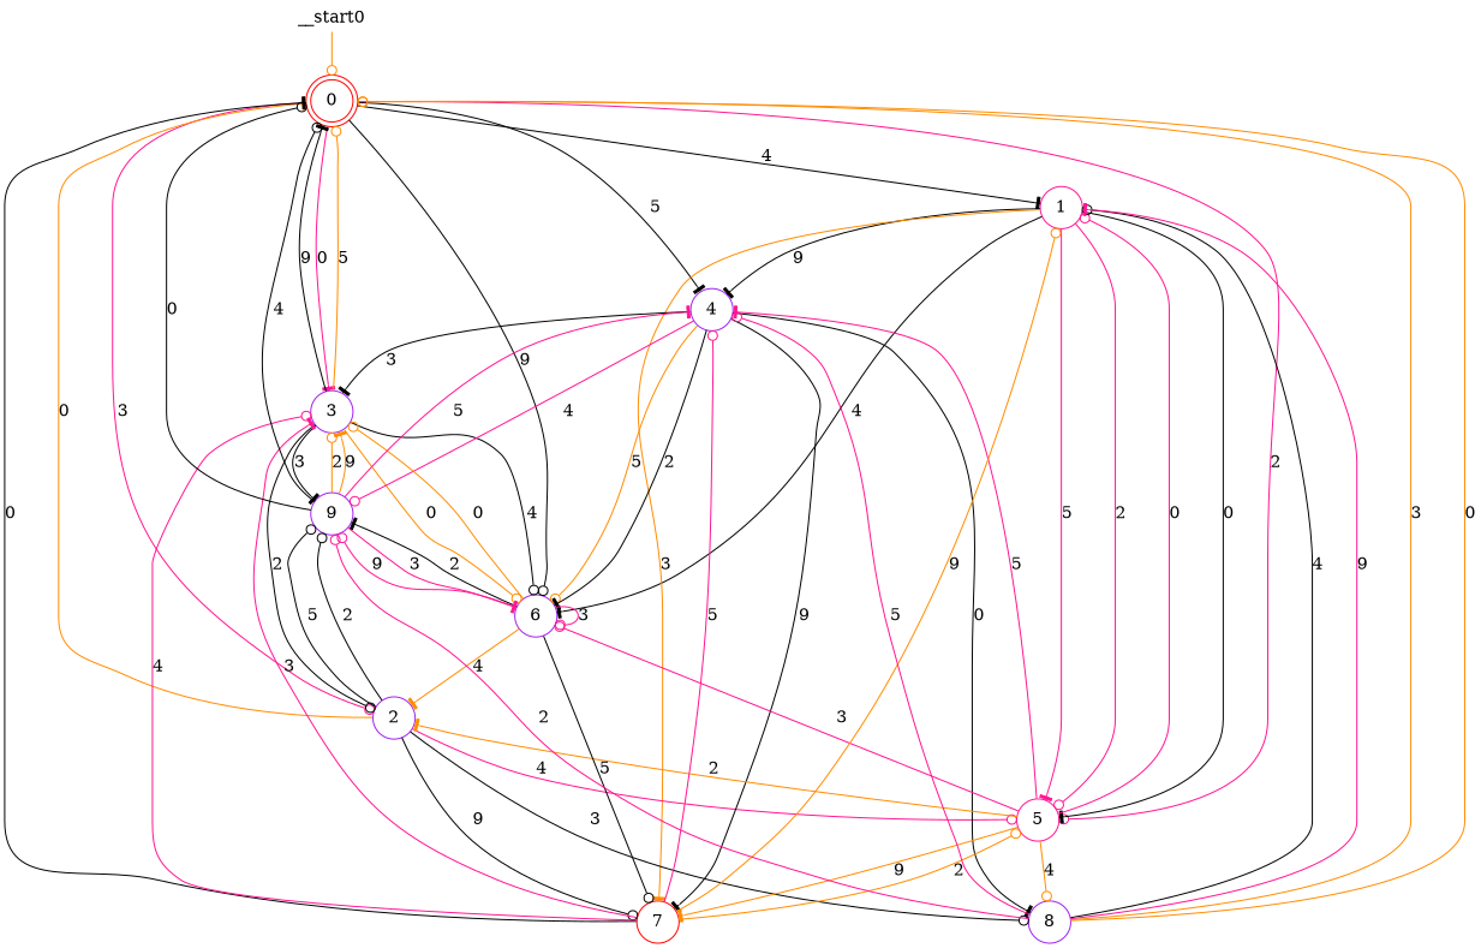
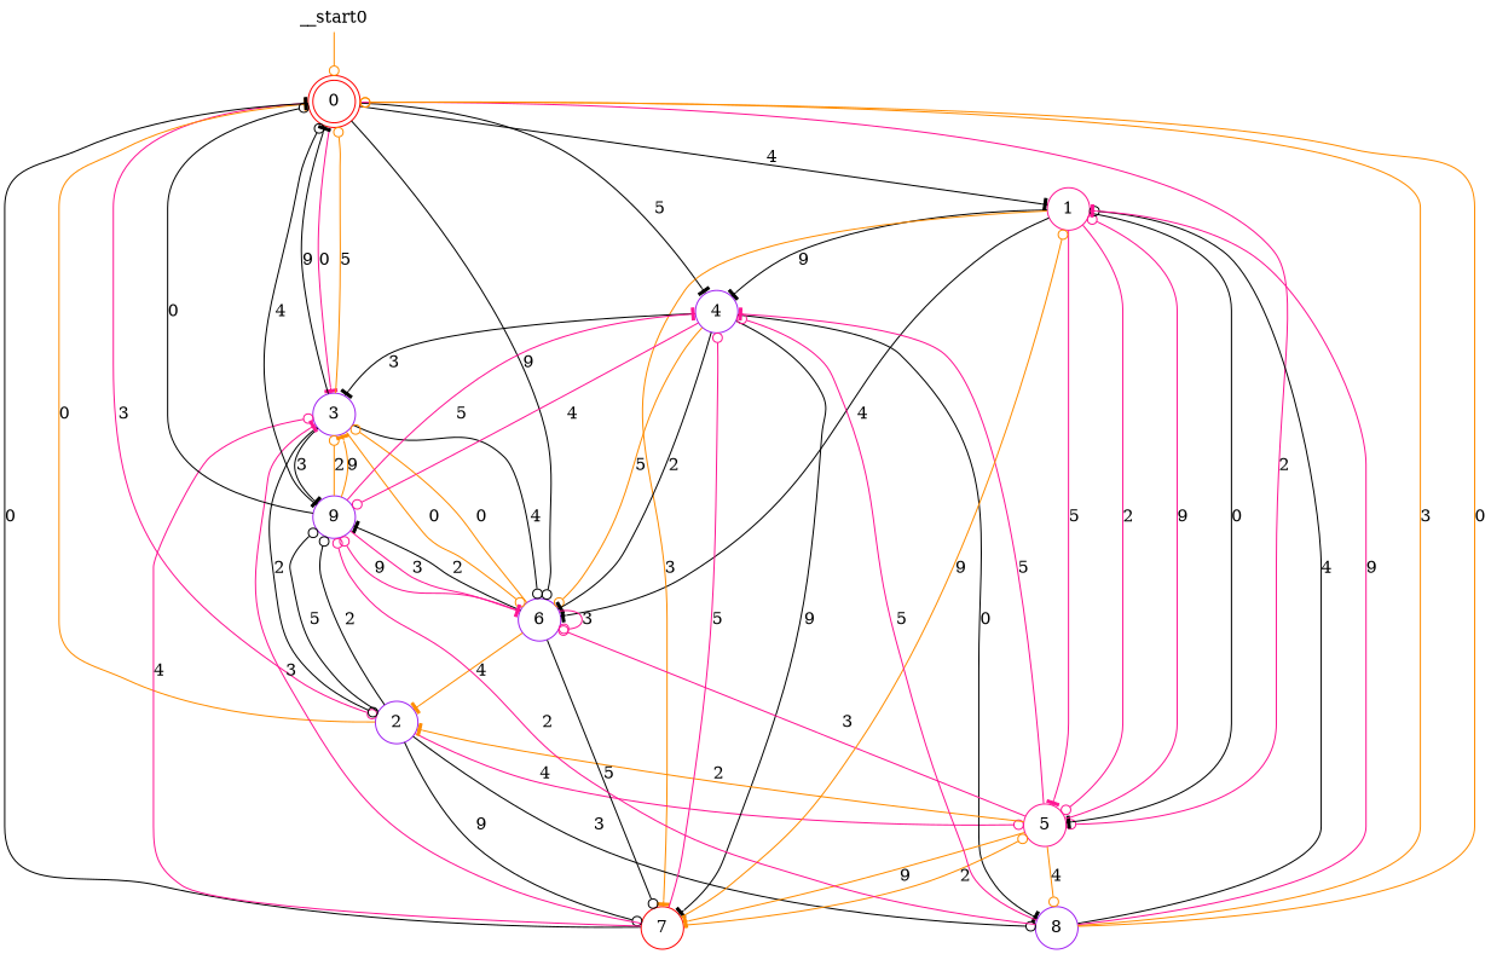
  digraph {
    node [color=purple shape=circle]
    edge [arrowhead=odot color=black]
    n1 [color=red label=0 shape=doublecircle]
    n2 [color=deeppink label=1]
    n3 [label=2]
    n4 [label=3]
    n5 [label=4]
    n6 [color=deeppink label=5]
    n7 [label=6]
    n8 [color=red label=7]
    n9 [label=8]
    n10 [label=9]
    __start0 [height=0 shape=none width=0]
    n1 -> n2 [arrowhead=tee label=4]
    n1 -> n3 [color=deeppink label=3]
    n1 -> n4 [arrowhead=tee color=deeppink label=0]
    n1 -> n5 [arrowhead=tee label=5]
    n1 -> n6 [color=deeppink label=2]
    n1 -> n7 [label=9]
    n2 -> n5 [arrowhead=tee label=9]
    n2 -> n6 [arrowhead=tee label=0]
    n2 -> n6 [arrowhead=tee color=deeppink label=5]
    n2 -> n6 [color=deeppink label=2]
    n2 -> n7 [arrowhead=tee label=4]
    n2 -> n8 [arrowhead=tee color=darkorange label=3]
    n3 -> n1 [arrowhead=tee color=darkorange label=0]
    n3 -> n6 [color=deeppink label=4]
    n3 -> n8 [label=9]
    n3 -> n9 [label=3]
    n3 -> n10 [label=5]
    n3 -> n10 [label=2]
    n4 -> n1 [color=darkorange label=5]
    n4 -> n1 [arrowhead=tee label=9]
    n4 -> n3 [label=2]
    n4 -> n7 [label=4]
    n4 -> n7 [color=darkorange label=0]
    n4 -> n10 [arrowhead=tee label=3]
    n5 -> n4 [arrowhead=tee label=3]
    n5 -> n7 [color=darkorange label=5]
    n5 -> n7 [arrowhead=tee label=2]
    n5 -> n8 [arrowhead=tee label=9]
    n5 -> n9 [arrowhead=tee label=0]
    n5 -> n10 [color=deeppink label=4]
-   n6 -> n2 [color=deeppink label=0]
+   n6 -> n2 [color=deeppink label=9]
    n6 -> n3 [arrowhead=tee color=darkorange label=2]
    n6 -> n5 [arrowhead=tee color=deeppink label=5]
    n6 -> n7 [color=deeppink label=3]
    n6 -> n8 [arrowhead=tee color=darkorange label=9]
    n6 -> n9 [color=darkorange label=4]
    n7 -> n3 [arrowhead=tee color=darkorange label=4]
    n7 -> n4 [color=darkorange label=0]
    n7 -> n7 [color=deeppink label=3]
    n7 -> n8 [label=5]
    n7 -> n10 [arrowhead=tee label=2]
    n7 -> n10 [color=deeppink label=9]
    n8 -> n1 [arrowhead=tee label=0]
    n8 -> n2 [color=darkorange label=9]
    n8 -> n4 [color=deeppink label=4]
    n8 -> n4 [arrowhead=tee color=deeppink label=3]
    n8 -> n5 [color=deeppink label=5]
    n8 -> n6 [color=darkorange label=2]
    n9 -> n1 [color=darkorange label=3]
    n9 -> n1 [color=darkorange label=0]
    n9 -> n2 [label=4]
    n9 -> n2 [arrowhead=tee color=deeppink label=9]
    n9 -> n5 [color=deeppink label=5]
    n9 -> n10 [color=deeppink label=2]
    n10 -> n1 [label=4]
    n10 -> n1 [label=0]
    n10 -> n4 [color=darkorange label=2]
    n10 -> n4 [arrowhead=tee color=darkorange label=9]
    n10 -> n5 [arrowhead=tee color=deeppink label=5]
    n10 -> n7 [arrowhead=tee color=deeppink label=3]
    __start0 -> n1 [color=darkorange]
  }
